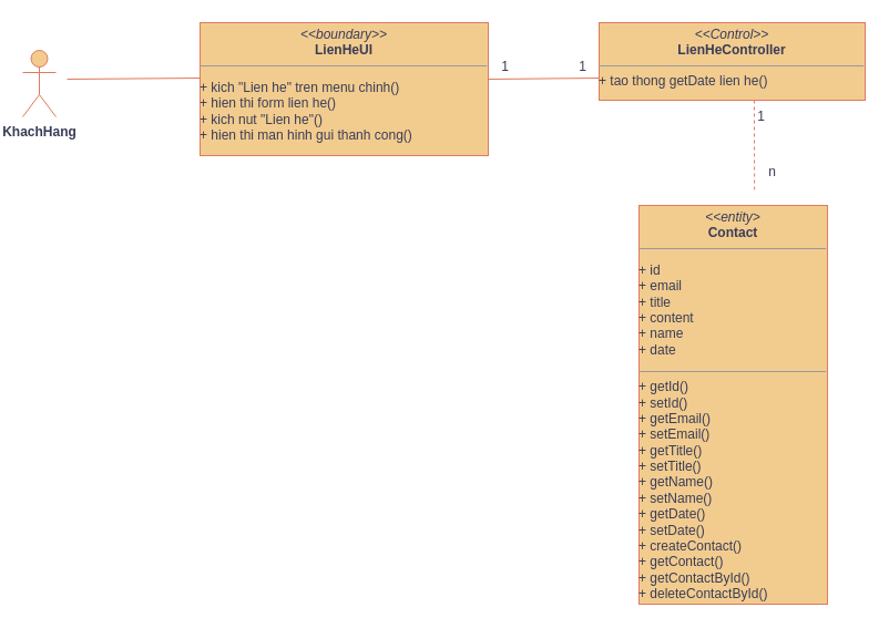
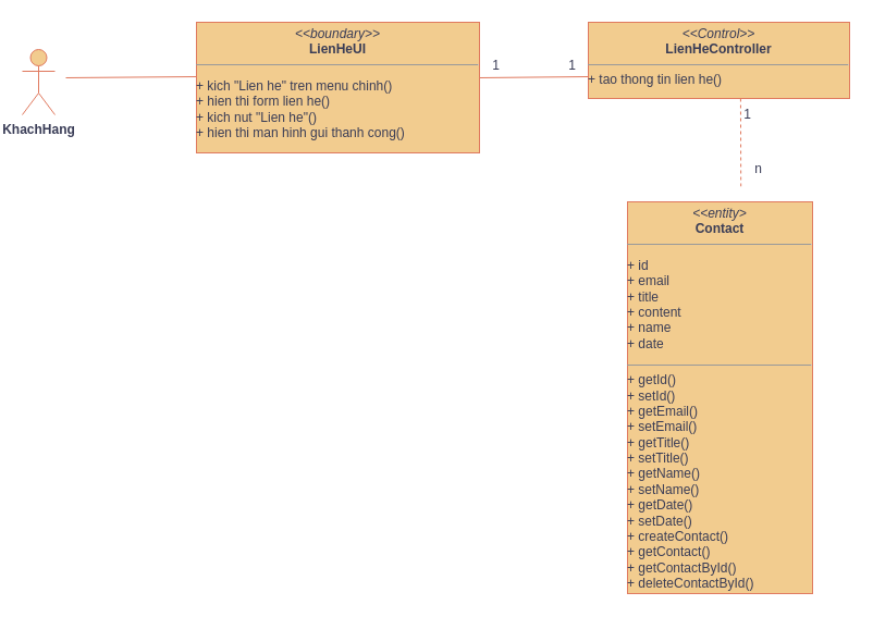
  <mxCell id="0" />
  <mxCell id="1" parent="0" />
  <mxCell id="2" value="&lt;p style=&quot;margin:0px;margin-top:4px;text-align:center;&quot;&gt;&lt;i&gt;&amp;lt;&amp;lt;boundary&amp;gt;&amp;gt;&lt;/i&gt;&lt;br&gt;&lt;b&gt;LienHeUI&lt;/b&gt;&lt;/p&gt;&lt;hr size=&quot;1&quot;&gt;&lt;p style=&quot;&quot; dir=&quot;auto&quot;&gt;&lt;span style=&quot;white-space: pre-wrap;&quot;&gt;+ kich &quot;Lien he&quot; tren menu chinh()&lt;br/&gt;+ hien thi form lien he()&lt;br/&gt;+ kich nut &quot;Lien he&quot;()&lt;br/&gt;+ hien thi man hinh gui thanh cong()&lt;/span&gt;&lt;/p&gt;&lt;p style=&quot;white-space: pre-wrap;&quot; dir=&quot;auto&quot;&gt;&lt;br&gt;&lt;/p&gt;&lt;p style=&quot;white-space: pre-wrap;&quot; dir=&quot;auto&quot;&gt;&lt;br&gt;&lt;/p&gt;&lt;p style=&quot;margin:0px;margin-left:4px;&quot;&gt;&lt;br&gt;&lt;/p&gt;" style="verticalAlign=top;align=left;overflow=fill;fontSize=12;fontFamily=Helvetica;html=1;rounded=0;shadow=0;comic=0;labelBackgroundColor=none;strokeWidth=1;fillColor=#F2CC8F;strokeColor=#E07A5F;fontColor=#393C56;" vertex="1" parent="1"><mxGeometry x="180" y="20" width="260" height="120" as="geometry" /></mxCell>
- <mxCell id="3" value="&lt;p style=&quot;margin:0px;margin-top:4px;text-align:center;&quot;&gt;&lt;i&gt;&amp;lt;&amp;lt;Control&amp;gt;&amp;gt;&lt;/i&gt;&lt;br&gt;&lt;b&gt;LienHe&lt;/b&gt;&lt;b&gt;Controller&lt;/b&gt;&lt;/p&gt;&lt;hr size=&quot;1&quot;&gt;&lt;div&gt;+ tao thong getDate lien he()&lt;/div&gt;&lt;div&gt;&lt;p style=&quot;white-space: pre-wrap;&quot; dir=&quot;auto&quot;&gt;&lt;br&gt;&lt;/p&gt;&lt;p style=&quot;white-space: pre-wrap;&quot; dir=&quot;auto&quot;&gt;&lt;br&gt;&lt;/p&gt;&lt;/div&gt;" style="verticalAlign=top;align=left;overflow=fill;fontSize=12;fontFamily=Helvetica;html=1;rounded=0;shadow=0;comic=0;labelBackgroundColor=none;strokeWidth=1;fillColor=#F2CC8F;strokeColor=#E07A5F;fontColor=#393C56;" vertex="1" parent="1"><mxGeometry x="540" y="20" width="240" height="70" as="geometry" /></mxCell>
+ <mxCell id="3" value="&lt;p style=&quot;margin:0px;margin-top:4px;text-align:center;&quot;&gt;&lt;i&gt;&amp;lt;&amp;lt;Control&amp;gt;&amp;gt;&lt;/i&gt;&lt;br&gt;&lt;b&gt;LienHe&lt;/b&gt;&lt;b&gt;Controller&lt;/b&gt;&lt;/p&gt;&lt;hr size=&quot;1&quot;&gt;&lt;div&gt;+ tao thong tin lien he()&lt;/div&gt;&lt;div&gt;&lt;p style=&quot;white-space: pre-wrap;&quot; dir=&quot;auto&quot;&gt;&lt;br&gt;&lt;/p&gt;&lt;p style=&quot;white-space: pre-wrap;&quot; dir=&quot;auto&quot;&gt;&lt;br&gt;&lt;/p&gt;&lt;/div&gt;" style="verticalAlign=top;align=left;overflow=fill;fontSize=12;fontFamily=Helvetica;html=1;rounded=0;shadow=0;comic=0;labelBackgroundColor=none;strokeWidth=1;fillColor=#F2CC8F;strokeColor=#E07A5F;fontColor=#393C56;" vertex="1" parent="1"><mxGeometry x="540" y="20" width="240" height="70" as="geometry" /></mxCell>
  <mxCell id="4" value="&lt;b&gt;KhachHang&lt;/b&gt;" style="shape=umlActor;verticalLabelPosition=bottom;verticalAlign=top;html=1;outlineConnect=0;textShadow=0;labelBorderColor=none;labelBackgroundColor=none;fillColor=#F2CC8F;strokeColor=#E07A5F;fontColor=#393C56;" vertex="1" parent="1"><mxGeometry x="20" y="45" width="30" height="60" as="geometry" /></mxCell>
  <mxCell id="5" value="" style="endArrow=none;html=1;rounded=0;labelBackgroundColor=none;fontColor=default;strokeColor=#E07A5F;" edge="1" parent="1"><mxGeometry relative="1" as="geometry"><mxPoint x="60" y="71" as="sourcePoint" /><mxPoint x="180" y="70" as="targetPoint" /></mxGeometry></mxCell>
  <mxCell id="6" value="1" style="text;html=1;align=center;verticalAlign=middle;resizable=0;points=[];autosize=1;strokeColor=none;fillColor=none;labelBackgroundColor=none;fontColor=#393C56;" vertex="1" parent="1"><mxGeometry x="510" y="45" width="30" height="30" as="geometry" /></mxCell>
  <mxCell id="7" value="" style="endArrow=none;html=1;rounded=0;labelBackgroundColor=none;fontColor=default;exitX=0.583;exitY=1;exitDx=0;exitDy=0;exitPerimeter=0;entryX=-0.027;entryY=1.027;entryDx=0;entryDy=0;entryPerimeter=0;strokeColor=#E07A5F;dashed=1;" edge="1" parent="1" source="3" target="10"><mxGeometry relative="1" as="geometry"><mxPoint x="691" y="152" as="sourcePoint" /><mxPoint x="680" y="190" as="targetPoint" /></mxGeometry></mxCell>
  <mxCell id="8" value="&lt;p style=&quot;margin:0px;margin-top:4px;text-align:center;&quot;&gt;&lt;i&gt;&amp;lt;&amp;lt;entity&amp;gt;&lt;/i&gt;&lt;br&gt;&lt;b&gt;Contact&lt;/b&gt;&lt;/p&gt;&lt;hr size=&quot;1&quot;&gt;&lt;p style=&quot;&quot; dir=&quot;auto&quot;&gt;&lt;span style=&quot;white-space: pre-wrap;&quot;&gt;+ id&lt;br&gt;+ email&lt;br&gt;+ title&lt;br&gt;+ content&lt;br&gt;+ name&lt;br&gt;+ date&lt;/span&gt;&lt;/p&gt;&lt;hr size=&quot;1&quot;&gt;&lt;div&gt;&lt;div&gt;+ getId()&lt;/div&gt;&lt;div&gt;+ setId()&lt;/div&gt;&lt;div&gt;+ getEmail()&lt;/div&gt;&lt;div&gt;+ setEmail()&lt;/div&gt;&lt;div&gt;+ getTitle()&lt;/div&gt;&lt;div&gt;+ setTitle()&lt;/div&gt;&lt;div&gt;+ getName()&lt;/div&gt;&lt;div&gt;+ setName()&lt;/div&gt;&lt;div&gt;+ getDate()&lt;/div&gt;&lt;div&gt;+ setDate()&lt;/div&gt;&lt;div&gt;+ createContact()&lt;/div&gt;&lt;div&gt;+ getContact()&lt;/div&gt;&lt;div&gt;+ getContactById()&lt;/div&gt;&lt;div&gt;&lt;span style=&quot;background-color: transparent;&quot;&gt;+ deleteContactById()&lt;/span&gt;&lt;span style=&quot;background-color: transparent; color: light-dark(rgb(0, 0, 0), rgb(255, 255, 255));&quot;&gt;&amp;nbsp;&lt;/span&gt;&lt;/div&gt;&lt;/div&gt;&lt;div&gt;&lt;br&gt;&lt;/div&gt;&lt;div&gt;&lt;br&gt;&lt;p style=&quot;white-space: pre-wrap;&quot; dir=&quot;auto&quot;&gt;&lt;br&gt;&lt;/p&gt;&lt;/div&gt;" style="verticalAlign=top;align=left;overflow=fill;fontSize=12;fontFamily=Helvetica;html=1;rounded=0;shadow=0;comic=0;labelBackgroundColor=none;strokeWidth=1;fillColor=#F2CC8F;strokeColor=#E07A5F;fontColor=#393C56;" vertex="1" parent="1"><mxGeometry x="576" y="185" width="170" height="360" as="geometry" /></mxCell>
  <mxCell id="9" value="1" style="text;html=1;align=center;verticalAlign=middle;resizable=0;points=[];autosize=1;strokeColor=none;fillColor=none;labelBackgroundColor=none;fontColor=#393C56;" vertex="1" parent="1"><mxGeometry x="671" y="90" width="30" height="30" as="geometry" /></mxCell>
  <mxCell id="10" value="n" style="text;html=1;align=center;verticalAlign=middle;resizable=0;points=[];autosize=1;strokeColor=none;fillColor=none;labelBackgroundColor=none;fontColor=#393C56;" vertex="1" parent="1"><mxGeometry x="681" y="140" width="30" height="30" as="geometry" /></mxCell>
  <mxCell id="11" value="" style="endArrow=none;html=1;rounded=0;labelBackgroundColor=none;fontColor=default;strokeColor=#E07A5F;" edge="1" parent="1"><mxGeometry relative="1" as="geometry"><mxPoint x="440" y="71" as="sourcePoint" /><mxPoint x="540" y="70" as="targetPoint" /></mxGeometry></mxCell>
  <mxCell id="12" value="1" style="text;html=1;align=center;verticalAlign=middle;resizable=0;points=[];autosize=1;strokeColor=none;fillColor=none;labelBackgroundColor=none;fontColor=#393C56;" vertex="1" parent="1"><mxGeometry x="440" y="45" width="30" height="30" as="geometry" /></mxCell>
